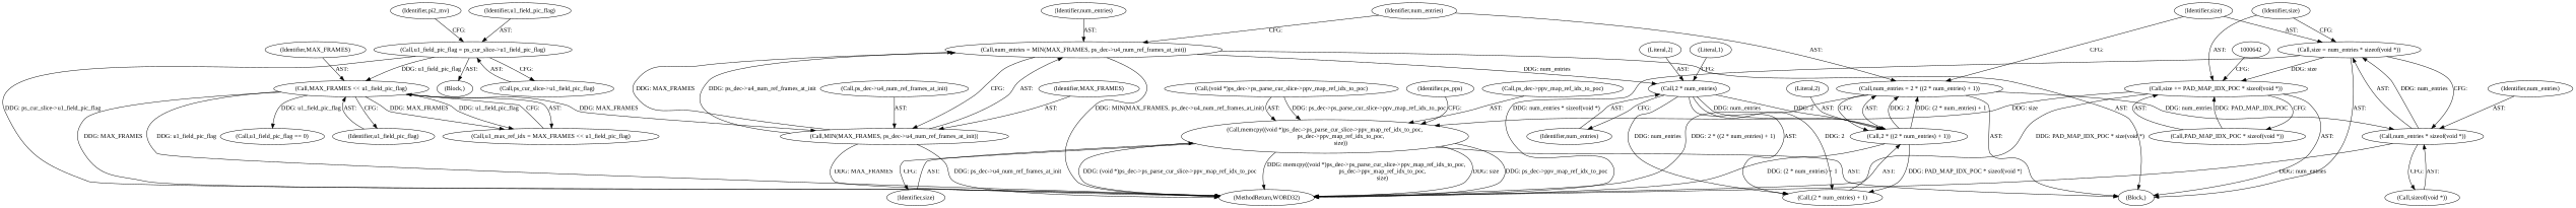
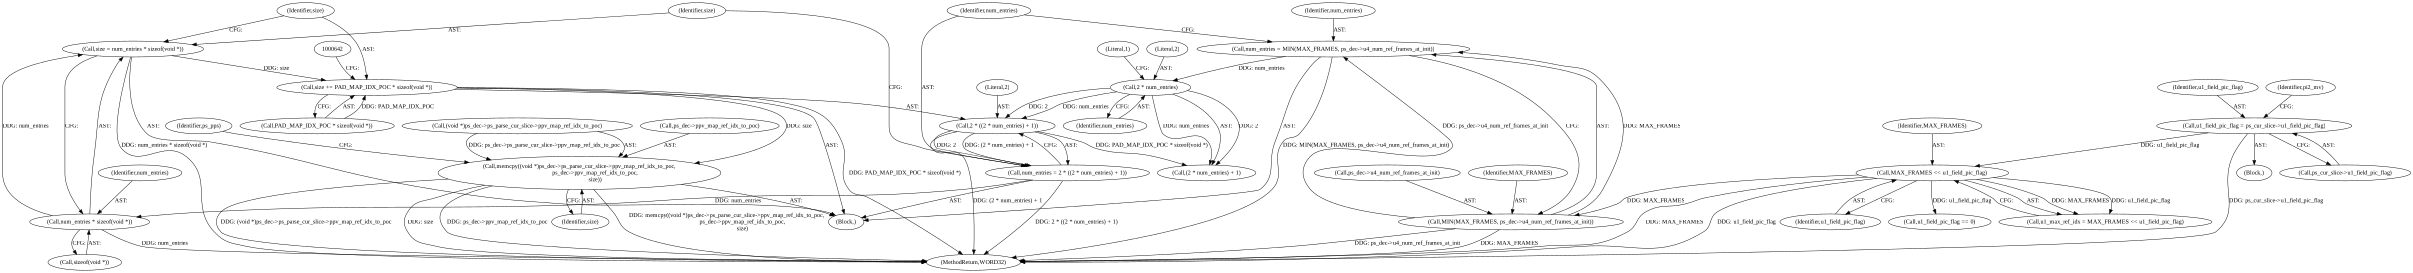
  digraph {
    fontname="Liberation Serif"
    node [fontname="Liberation Serif"]
    edge [fontname="Liberation Serif"]
    n1 [label="(Call,size = num_entries * sizeof(void *))"]
    n2 [label="(Call,num_entries * sizeof(void *))"]
    n3 [label="(Call,size += PAD_MAP_IDX_POC * sizeof(void *))"]
    n4 [label="(Block,)"]
    n5 [label="(MethodReturn,WORD32)"]
    n6 [label="(Call,sizeof(void *))"]
    n7 [label="(Call,memcpy((void *)ps_dec->ps_parse_cur_slice->ppv_map_ref_idx_to_poc,\n                   ps_dec->ppv_map_ref_idx_to_poc,\n                   size))"]
    n8 [label="(Call,PAD_MAP_IDX_POC * sizeof(void *))"]
    n9 [label="(Call,num_entries = 2 * ((2 * num_entries) + 1))"]
    n10 [label="(Call,2 * ((2 * num_entries) + 1))"]
    n11 [label="(Call,(2 * num_entries) + 1)"]
    n12 [label="(Call,2 * num_entries)"]
    n13 [label="(Identifier,num_entries)"]
    n14 [label="(Call,num_entries = MIN(MAX_FRAMES, ps_dec->u4_num_ref_frames_at_init))"]
    n15 [label="(Call,MIN(MAX_FRAMES, ps_dec->u4_num_ref_frames_at_init))"]
    n16 [label="(Call,ps_dec->u4_num_ref_frames_at_init)"]
    n17 [label="(Call,MAX_FRAMES << u1_field_pic_flag)"]
    n18 [label="(Call,u1_field_pic_flag == 0)"]
    n19 [label="(Identifier,u1_field_pic_flag)"]
    n20 [label="(Call,u1_max_ref_idx = MAX_FRAMES << u1_field_pic_flag)"]
    n21 [label="(Call,u1_field_pic_flag = ps_cur_slice->u1_field_pic_flag)"]
    n22 [label="(Block,)"]
    n23 [label="(Call,ps_cur_slice->u1_field_pic_flag)"]
    n24 [label="(Identifier,size)"]
    n25 [label="(Identifier,num_entries)"]
    n26 [label="(Literal,1)"]
    n27 [label="(Identifier,u1_field_pic_flag)"]
    n28 [label="(Identifier,MAX_FRAMES)"]
    n29 [label="(Literal,2)"]
    n30 [label="(Identifier,num_entries)"]
    n31 [label="(Identifier,size)"]
    n32 [label="(Call,(void *)ps_dec->ps_parse_cur_slice->ppv_map_ref_idx_to_poc)"]
    n33 [label="(Identifier,ps_pps)"]
    n34 [label="(Call,ps_dec->ppv_map_ref_idx_to_poc)"]
    n35 [label="(Literal,2)"]
    n36 [label="(Identifier,pi2_mv)"]
    n37 [label="(Identifier,MAX_FRAMES)"]
    n38 [label="(Identifier,num_entries)"]
    n39 [label="(Identifier,size)"]
    1000642
    n1 -> n2 [label="CFG: "]
    n1 -> n3 [label="DDG: size"]
    n1 -> n4 [label="AST: "]
    n1 -> n5 [label="DDG: num_entries * sizeof(void *)"]
    n2 -> n1 [label="AST: "]
    n2 -> n1 [label="DDG: num_entries"]
    n2 -> n5 [label="DDG: num_entries"]
    n2 -> n6 [label="CFG: "]
    n3 -> n4 [label="AST: "]
-   n3 -> n5 [label="DDG: PAD_MAP_IDX_POC * size(void *)"]
+   n3 -> n5 [label="DDG: PAD_MAP_IDX_POC * sizeof(void *)"]
    n3 -> n7 [label="DDG: size"]
    n3 -> n8 [label="CFG: "]
    n6 -> n2 [label="AST: "]
    n7 -> n4 [label="AST: "]
    n7 -> n5 [label="DDG: (void *)ps_dec->ps_parse_cur_slice->ppv_map_ref_idx_to_poc"]
    n7 -> n5 [label="DDG: memcpy((void *)ps_dec->ps_parse_cur_slice->ppv_map_ref_idx_to_poc,\n                   ps_dec->ppv_map_ref_idx_to_poc,\n                   size)"]
    n7 -> n5 [label="DDG: size"]
    n7 -> n5 [label="DDG: ps_dec->ppv_map_ref_idx_to_poc"]
    n7 -> n24 [label="CFG: "]
    n8 -> n3 [label="AST: "]
    n8 -> n3 [label="DDG: PAD_MAP_IDX_POC"]
    n9 -> n2 [label="DDG: num_entries"]
    n9 -> n4 [label="AST: "]
    n9 -> n5 [label="DDG: 2 * ((2 * num_entries) + 1)"]
    n9 -> n10 [label="CFG: "]
    n10 -> n5 [label="DDG: (2 * num_entries) + 1"]
    n10 -> n9 [label="AST: "]
    n10 -> n9 [label="DDG: 2"]
    n10 -> n9 [label="DDG: (2 * num_entries) + 1"]
    n10 -> n11 [label="DDG: PAD_MAP_IDX_POC * sizeof(void *)"]
-   n11 -> n10 [label="AST: "]
+   n3 -> n10 [label="AST: "]
    n12 -> n10 [label="DDG: 2"]
    n12 -> n10 [label="DDG: num_entries"]
    n12 -> n11 [label="AST: "]
    n12 -> n11 [label="DDG: 2"]
    n12 -> n11 [label="DDG: num_entries"]
    n12 -> n13 [label="CFG: "]
    n13 -> n12 [label="AST: "]
    n14 -> n4 [label="AST: "]
    n14 -> n5 [label="DDG: MIN(MAX_FRAMES, ps_dec->u4_num_ref_frames_at_init)"]
    n14 -> n12 [label="DDG: num_entries"]
    n14 -> n15 [label="CFG: "]
    n15 -> n5 [label="DDG: ps_dec->u4_num_ref_frames_at_init"]
    n15 -> n5 [label="DDG: MAX_FRAMES"]
    n15 -> n14 [label="AST: "]
    n15 -> n14 [label="DDG: MAX_FRAMES"]
    n15 -> n14 [label="DDG: ps_dec->u4_num_ref_frames_at_init"]
    n16 -> n15 [label="AST: "]
    n17 -> n5 [label="DDG: MAX_FRAMES"]
    n17 -> n5 [label="DDG: u1_field_pic_flag"]
    n17 -> n15 [label="DDG: MAX_FRAMES"]
    n17 -> n18 [label="DDG: u1_field_pic_flag"]
    n17 -> n19 [label="CFG: "]
    n17 -> n20 [label="AST: "]
    n17 -> n20 [label="DDG: MAX_FRAMES"]
    n17 -> n20 [label="DDG: u1_field_pic_flag"]
    n19 -> n17 [label="AST: "]
    n20 -> n17 [label="CFG: "]
    n21 -> n5 [label="DDG: ps_cur_slice->u1_field_pic_flag"]
    n21 -> n17 [label="DDG: u1_field_pic_flag"]
    n21 -> n22 [label="AST: "]
    n21 -> n23 [label="CFG: "]
    n23 -> n21 [label="AST: "]
    n24 -> n7 [label="AST: "]
    n25 -> n14 [label="AST: "]
    n26 -> n12 [label="CFG: "]
    n27 -> n21 [label="AST: "]
    n28 -> n15 [label="AST: "]
    n29 -> n10 [label="AST: "]
    n30 -> n9 [label="AST: "]
    n30 -> n14 [label="CFG: "]
    n31 -> n1 [label="CFG: "]
    n31 -> n3 [label="AST: "]
    n32 -> n7 [label="AST: "]
    n32 -> n7 [label="DDG: ps_dec->ps_parse_cur_slice->ppv_map_ref_idx_to_poc"]
    n33 -> n7 [label="CFG: "]
    n34 -> n7 [label="AST: "]
    n35 -> n12 [label="AST: "]
    n36 -> n21 [label="CFG: "]
    n37 -> n17 [label="AST: "]
    n38 -> n2 [label="AST: "]
    n39 -> n1 [label="AST: "]
    n39 -> n9 [label="CFG: "]
    1000642 -> n3 [label="CFG: "]
  }
